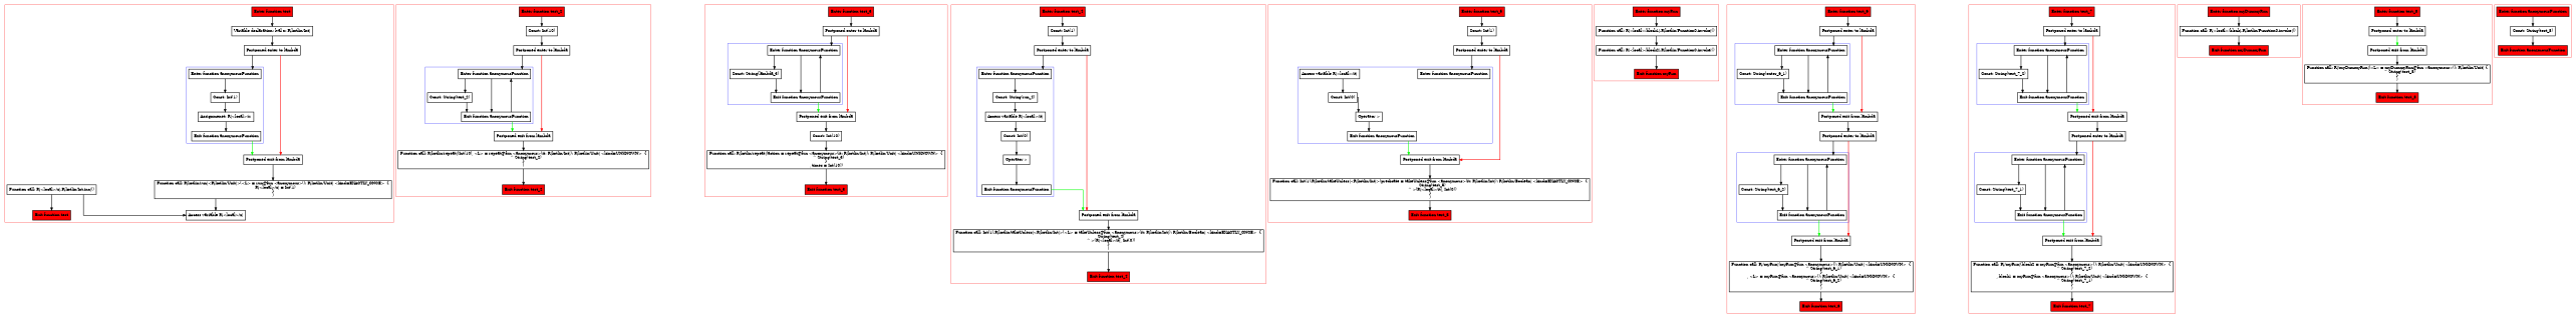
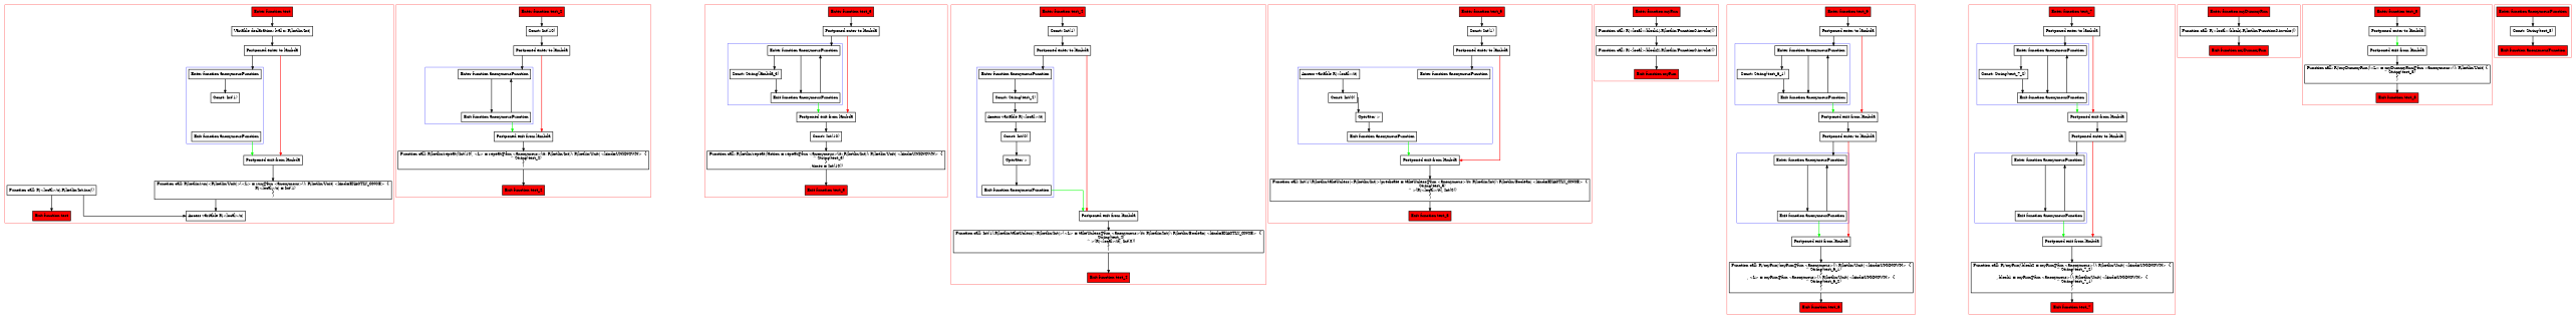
  digraph {
    nodesep=3
    splines=ortho
    node [penwidth=2 shape=box]
    edge [penwidth=2]
    n1 [label="Enter function anonymousFunction"]
    n2 [label="Const: Int(1)"]
-   n3 [label="Assignmenet: R|<local>/x|"]
    n4 [label="Exit function anonymousFunction"]
    n5 [fillcolor=red label="Enter function test" style=filled]
    n6 [label="Variable declaration: lval x: R|kotlin/Int|"]
    n7 [label="Postponed enter to lambda"]
    n8 [label="Postponed exit from lambda"]
    n9 [label="Function call: R|kotlin/run|<R|kotlin/Unit|>(<L> = run@fun <anonymous>(): R|kotlin/Unit| <kind=EXACTLY_ONCE>  {\n    R|<local>/x| = Int(1)\n}\n)"]
    n10 [label="Access variable R|<local>/x|"]
    n11 [label="Function call: R|<local>/x|.R|kotlin/Int.inc|()"]
    n12 [fillcolor=red label="Exit function test" style=filled]
    n13 [label="Enter function anonymousFunction"]
-   n14 [label="Const: String(test_2)"]
    n15 [label="Exit function anonymousFunction"]
    n16 [fillcolor=red label="Enter function test_2" style=filled]
    n17 [label="Const: Int(10)"]
    n18 [label="Postponed enter to lambda"]
    n19 [label="Postponed exit from lambda"]
    n20 [label="Function call: R|kotlin/repeat|(Int(10), <L> = repeat@fun <anonymous>(it: R|kotlin/Int|): R|kotlin/Unit| <kind=UNKNOWN>  {\n    ^ String(test_2)\n}\n)"]
    n21 [fillcolor=red label="Exit function test_2" style=filled]
    n22 [label="Enter function anonymousFunction"]
    n23 [label="Const: String(lambda_3)"]
    n24 [label="Exit function anonymousFunction"]
    n25 [fillcolor=red label="Enter function test_3" style=filled]
    n26 [label="Postponed enter to lambda"]
    n27 [label="Postponed exit from lambda"]
    n28 [label="Const: Int(10)"]
    n29 [label="Function call: R|kotlin/repeat|(action = repeat@fun <anonymous>(it: R|kotlin/Int|): R|kotlin/Unit| <kind=UNKNOWN>  {\n    ^ String(test_3)\n}\n, times = Int(10))"]
    n30 [fillcolor=red label="Exit function test_3" style=filled]
    n31 [label="Enter function anonymousFunction"]
-   n32 [label="Const: String(run_4)"]
+   n32 [label="Const: String(test_4)"]
    n33 [label="Access variable R|<local>/it|"]
    n34 [label="Const: Int(0)"]
    n35 [label="Operator >"]
    n36 [label="Exit function anonymousFunction"]
    n37 [fillcolor=red label="Enter function test_4" style=filled]
    n38 [label="Const: Int(1)"]
    n39 [label="Postponed enter to lambda"]
    n40 [label="Postponed exit from lambda"]
    n41 [label="Function call: Int(1).R|kotlin/takeUnless|<R|kotlin/Int|>(<L> = takeUnless@fun <anonymous>(it: R|kotlin/Int|): R|kotlin/Boolean| <kind=EXACTLY_ONCE>  {\n    String(test_4)\n    ^ >(R|<local>/it|, Int(0))\n}\n)"]
    n42 [fillcolor=red label="Exit function test_4" style=filled]
    n43 [label="Enter function anonymousFunction"]
    n44 [label="Access variable R|<local>/it|"]
    n45 [label="Const: Int(0)"]
    n46 [label="Operator >"]
    n47 [label="Exit function anonymousFunction"]
    n48 [fillcolor=red label="Enter function test_5" style=filled]
    n49 [label="Const: Int(1)"]
    n50 [label="Postponed enter to lambda"]
    n51 [label="Postponed exit from lambda"]
    n52 [label="Function call: Int(1).R|kotlin/takeUnless|<R|kotlin/Int|>(predicate = takeUnless@fun <anonymous>(it: R|kotlin/Int|): R|kotlin/Boolean| <kind=EXACTLY_ONCE>  {\n    String(test_5)\n    ^ >(R|<local>/it|, Int(0))\n}\n)"]
    n53 [fillcolor=red label="Exit function test_5" style=filled]
    n54 [fillcolor=red label="Enter function myRun" style=filled]
    n55 [label="Function call: R|<local>/block1|.R|kotlin/Function0.invoke|()"]
    n56 [label="Function call: R|<local>/block2|.R|kotlin/Function0.invoke|()"]
    n57 [fillcolor=red label="Exit function myRun" style=filled]
    n58 [label="Enter function anonymousFunction"]
-   n59 [label="Const: String(enter_6_1)"]
+   n59 [label="Const: String(test_6_1)"]
    n60 [label="Exit function anonymousFunction"]
    n61 [label="Enter function anonymousFunction"]
-   n62 [label="Const: String(test_6_2)"]
    n63 [label="Exit function anonymousFunction"]
    n64 [fillcolor=red label="Enter function test_6" style=filled]
    n65 [label="Postponed enter to lambda"]
    n66 [label="Postponed exit from lambda"]
    n67 [label="Postponed enter to lambda"]
    n68 [label="Postponed exit from lambda"]
    n69 [label="Function call: R|/myRun|(myRun@fun <anonymous>(): R|kotlin/Unit| <kind=UNKNOWN>  {\n    ^ String(test_6_1)\n}\n, <L> = myRun@fun <anonymous>(): R|kotlin/Unit| <kind=UNKNOWN>  {\n    ^ String(test_6_2)\n}\n)"]
    n70 [fillcolor=red label="Exit function test_6" style=filled]
    n71 [label="Enter function anonymousFunction"]
    n72 [label="Const: String(test_7_2)"]
    n73 [label="Exit function anonymousFunction"]
    n74 [label="Enter function anonymousFunction"]
-   n75 [label="Const: String(test_7_1)"]
    n76 [label="Exit function anonymousFunction"]
    n77 [fillcolor=red label="Enter function test_7" style=filled]
    n78 [label="Postponed enter to lambda"]
    n79 [label="Postponed exit from lambda"]
    n80 [label="Postponed enter to lambda"]
    n81 [label="Postponed exit from lambda"]
    n82 [label="Function call: R|/myRun|(block2 = myRun@fun <anonymous>(): R|kotlin/Unit| <kind=UNKNOWN>  {\n    ^ String(test_7_2)\n}\n, block1 = myRun@fun <anonymous>(): R|kotlin/Unit| <kind=UNKNOWN>  {\n    ^ String(test_7_1)\n}\n)"]
    n83 [fillcolor=red label="Exit function test_7" style=filled]
    n84 [fillcolor=red label="Enter function myDummyRun" style=filled]
    n85 [label="Function call: R|<local>/block|.R|kotlin/Function0.invoke|()"]
    n86 [fillcolor=red label="Exit function myDummyRun" style=filled]
    n87 [fillcolor=red label="Enter function test_8" style=filled]
    n88 [label="Postponed enter to lambda"]
    n89 [label="Postponed exit from lambda"]
    n90 [label="Function call: R|/myDummyRun|(<L> = myDummyRun@fun <anonymous>(): R|kotlin/Unit| {\n    ^ String(test_8)\n}\n)"]
    n91 [fillcolor=red label="Exit function test_8" style=filled]
    n92 [fillcolor=red label="Enter function anonymousFunction" style=filled]
    n93 [label="Const: String(test_8)"]
    n94 [fillcolor=red label="Exit function anonymousFunction" style=filled]
    subgraph cluster_1 {
      color=red
      n5
      n6
      n7
      n8
      n9
      n10
      n11
      n12
      subgraph cluster_2 {
        color=blue
        n1
        n2
-       n3
        n4
      }
    }
    subgraph cluster_3 {
      color=red
      n16
      n17
      n18
      n19
      n20
      n21
      subgraph cluster_4 {
        color=blue
        n13
-       n14
        n15
      }
    }
    subgraph cluster_5 {
      color=red
      n25
      n26
      n27
      n28
      n29
      n30
      subgraph cluster_6 {
        color=blue
        n22
        n23
        n24
      }
    }
    subgraph cluster_7 {
      color=red
      n37
      n38
      n39
      n40
      n41
      n42
      subgraph cluster_8 {
        color=blue
        n31
        n32
        n33
        n34
        n35
        n36
      }
    }
    subgraph cluster_9 {
      color=red
      n48
      n49
      n50
      n51
      n52
      n53
      subgraph cluster_10 {
        color=blue
        n43
        n44
        n45
        n46
        n47
      }
    }
    subgraph cluster_11 {
      color=red
      n54
      n55
      n56
      n57
    }
    subgraph cluster_12 {
      color=red
      n64
      n65
      n66
      n67
      n68
      n69
      n70
      subgraph cluster_13 {
        color=blue
        n58
        n59
        n60
      }
      subgraph cluster_14 {
        color=blue
        n61
-       n62
        n63
      }
    }
    subgraph cluster_15 {
      color=red
      n77
      n78
      n79
      n80
      n81
      n82
      n83
      subgraph cluster_16 {
        color=blue
        n71
        n72
        n73
      }
      subgraph cluster_17 {
        color=blue
        n74
-       n75
        n76
      }
    }
    subgraph cluster_18 {
      color=red
      n84
      n85
      n86
    }
    subgraph cluster_19 {
      color=red
      n87
      n88
      n89
      n90
      n91
    }
    subgraph cluster_20 {
      color=red
      n92
      n93
      n94
    }
    n1 -> n2
-   n2 -> n3
-   n3 -> n4
    n4 -> n8 [color=green]
    n5 -> n6
    n6 -> n7
    n7 -> n1
    n7 -> n8 [color=red]
    n8 -> n9
    n9 -> n10
    n11 -> n10
    n11 -> n12
-   n13 -> n14
    n13 -> n15
-   n14 -> n15
    n15 -> n13
    n15 -> n19 [color=green]
    n16 -> n17
    n17 -> n18
    n18 -> n13
    n18 -> n19 [color=red]
    n19 -> n20
    n20 -> n21
    n22 -> n23
    n22 -> n24
    n23 -> n24
    n24 -> n22
    n24 -> n27 [color=green]
    n25 -> n26
    n26 -> n22
    n26 -> n27 [color=red]
    n27 -> n28
    n28 -> n29
    n29 -> n30
    n31 -> n32
    n32 -> n33
    n33 -> n34
    n34 -> n35
    n35 -> n36
    n36 -> n40 [color=green]
    n37 -> n38
    n38 -> n39
    n39 -> n31
    n39 -> n40 [color=red]
    n40 -> n41
    n41 -> n42
    n44 -> n45
    n45 -> n46
    n46 -> n47
    n47 -> n51 [color=green]
    n48 -> n49
    n49 -> n50
    n50 -> n43
    n50 -> n51 [color=red]
    n51 -> n52
    n52 -> n53
    n54 -> n55
    n55 -> n56
    n56 -> n57
    n58 -> n59
    n58 -> n60
    n59 -> n60
    n60 -> n58
    n60 -> n66 [color=green]
-   n61 -> n62
    n61 -> n63
-   n62 -> n63
    n63 -> n61
    n63 -> n68 [color=green]
    n64 -> n65
    n65 -> n58
    n65 -> n66 [color=red]
    n66 -> n67
    n67 -> n61
    n67 -> n68 [color=red]
    n68 -> n69
    n69 -> n70
    n71 -> n72
    n71 -> n73
    n72 -> n73
    n73 -> n71
    n73 -> n79 [color=green]
-   n74 -> n75
    n74 -> n76
-   n75 -> n76
    n76 -> n74
    n76 -> n81 [color=green]
    n77 -> n78
    n78 -> n71
    n78 -> n79 [color=red]
    n79 -> n80
    n80 -> n74
    n80 -> n81 [color=red]
    n81 -> n82
    n82 -> n83
    n84 -> n85
    n85 -> n86
    n87 -> n88
    n88 -> n89 [color=green]
    n89 -> n90
    n90 -> n91
    n92 -> n93
    n93 -> n94
  }
